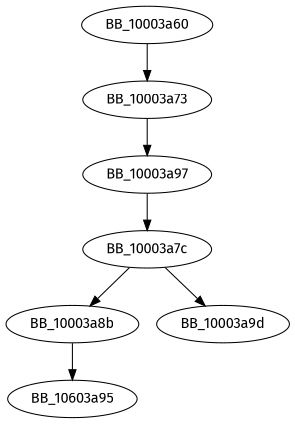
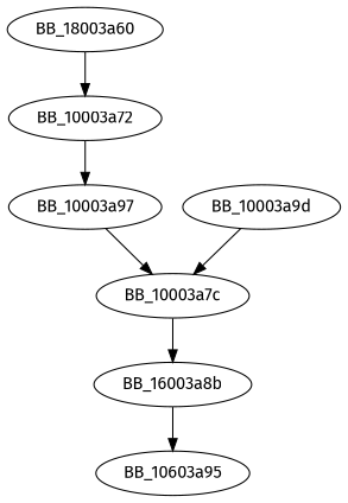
  digraph {
    fontname="Fira Sans"
    node [fontname="Fira Sans"]
    edge [fontname="Fira Sans"]
-   BB_10003a60
-   BB_10003a73
+   BB_10003a60 [label=BB_18003a60]
+   BB_10003a73 [label=BB_10003a72]
    n3 [label=BB_10003a97]
    BB_10003a7c
-   BB_10003a8b
+   BB_10003a8b [label=BB_16003a8b]
    BB_10003a9d
    n7 [label=BB_10603a95]
    BB_10003a60 -> BB_10003a73
    BB_10003a73 -> n3
    n3 -> BB_10003a7c
    BB_10003a7c -> BB_10003a8b
-   BB_10003a7c -> BB_10003a9d
+   BB_10003a9d -> BB_10003a7c
    BB_10003a8b -> n7
  }
